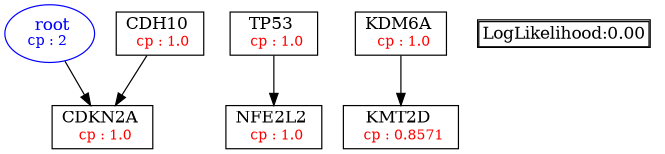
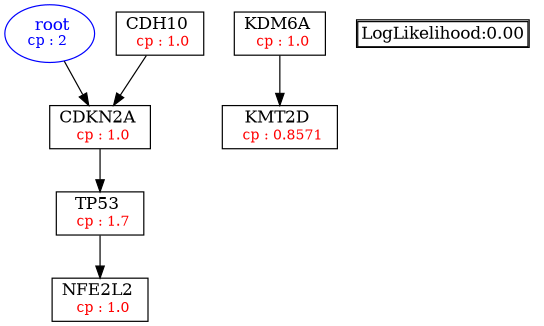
  digraph {
    fontsize=10
    node [shape=box]
    n1 [color=Blue label=<<font color='Blue'> root</font><br/><font color='Blue' POINT-SIZE='12'>cp : 2 </font>> shape=oval]
    n2 [label=<CDKN2A <br/> <font color='Red' POINT-SIZE='12'> cp : 1.0 </font>>]
    n3 [label=<CDH10 <br/> <font color='Red' POINT-SIZE='12'> cp : 1.0 </font>>]
-   n4 [label=<TP53 <br/> <font color='Red' POINT-SIZE='12'> cp : 1.0 </font>>]
+   n4 [label=<TP53 <br/> <font color='Red' POINT-SIZE='12'> cp : 1.7 </font>>]
    n5 [label=<NFE2L2 <br/> <font color='Red' POINT-SIZE='12'> cp : 1.0 </font>>]
    n6 [label=<KDM6A <br/> <font color='Red' POINT-SIZE='12'> cp : 1.0 </font>>]
    n7 [label=<KMT2D <br/> <font color='Red' POINT-SIZE='12'> cp : 0.8571 </font>>]
    n8 [label=<<TABLE BORDER="1" CELLBORDER="1" CELLSPACING="0" >     <TR><TD ALIGN="LEFT">LogLikelihood:0.00</TD></TR>     </TABLE>> shape=plaintext]
    n1 -> n2
+   n2 -> n4
    n3 -> n2
    n4 -> n5
    n6 -> n7
  }
